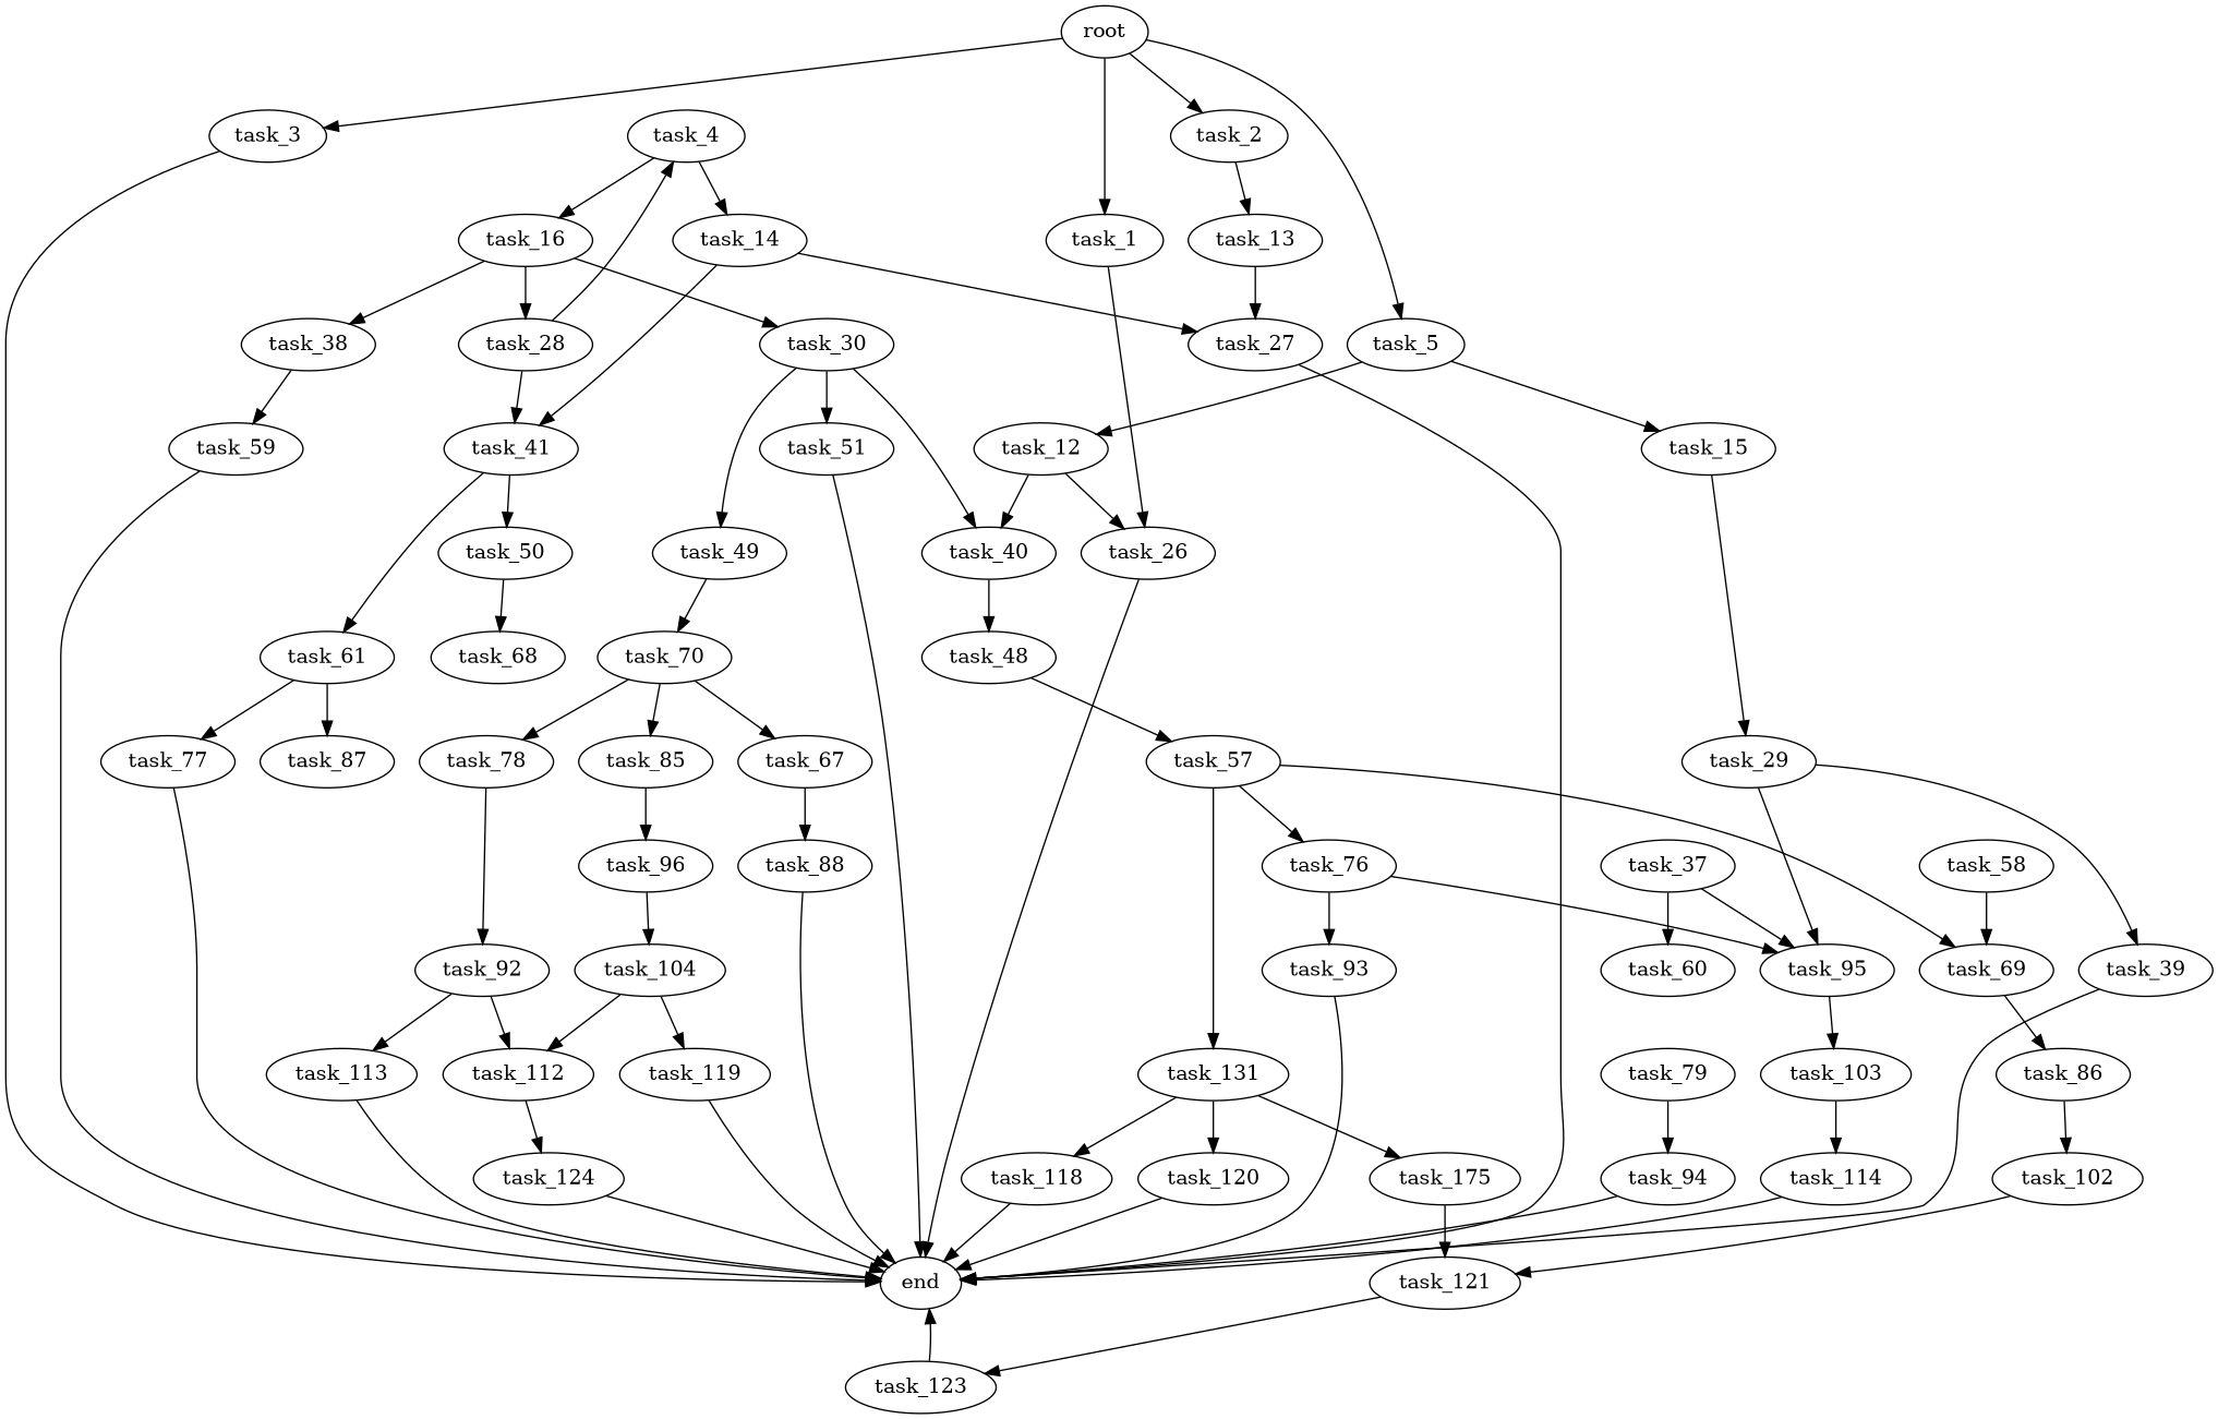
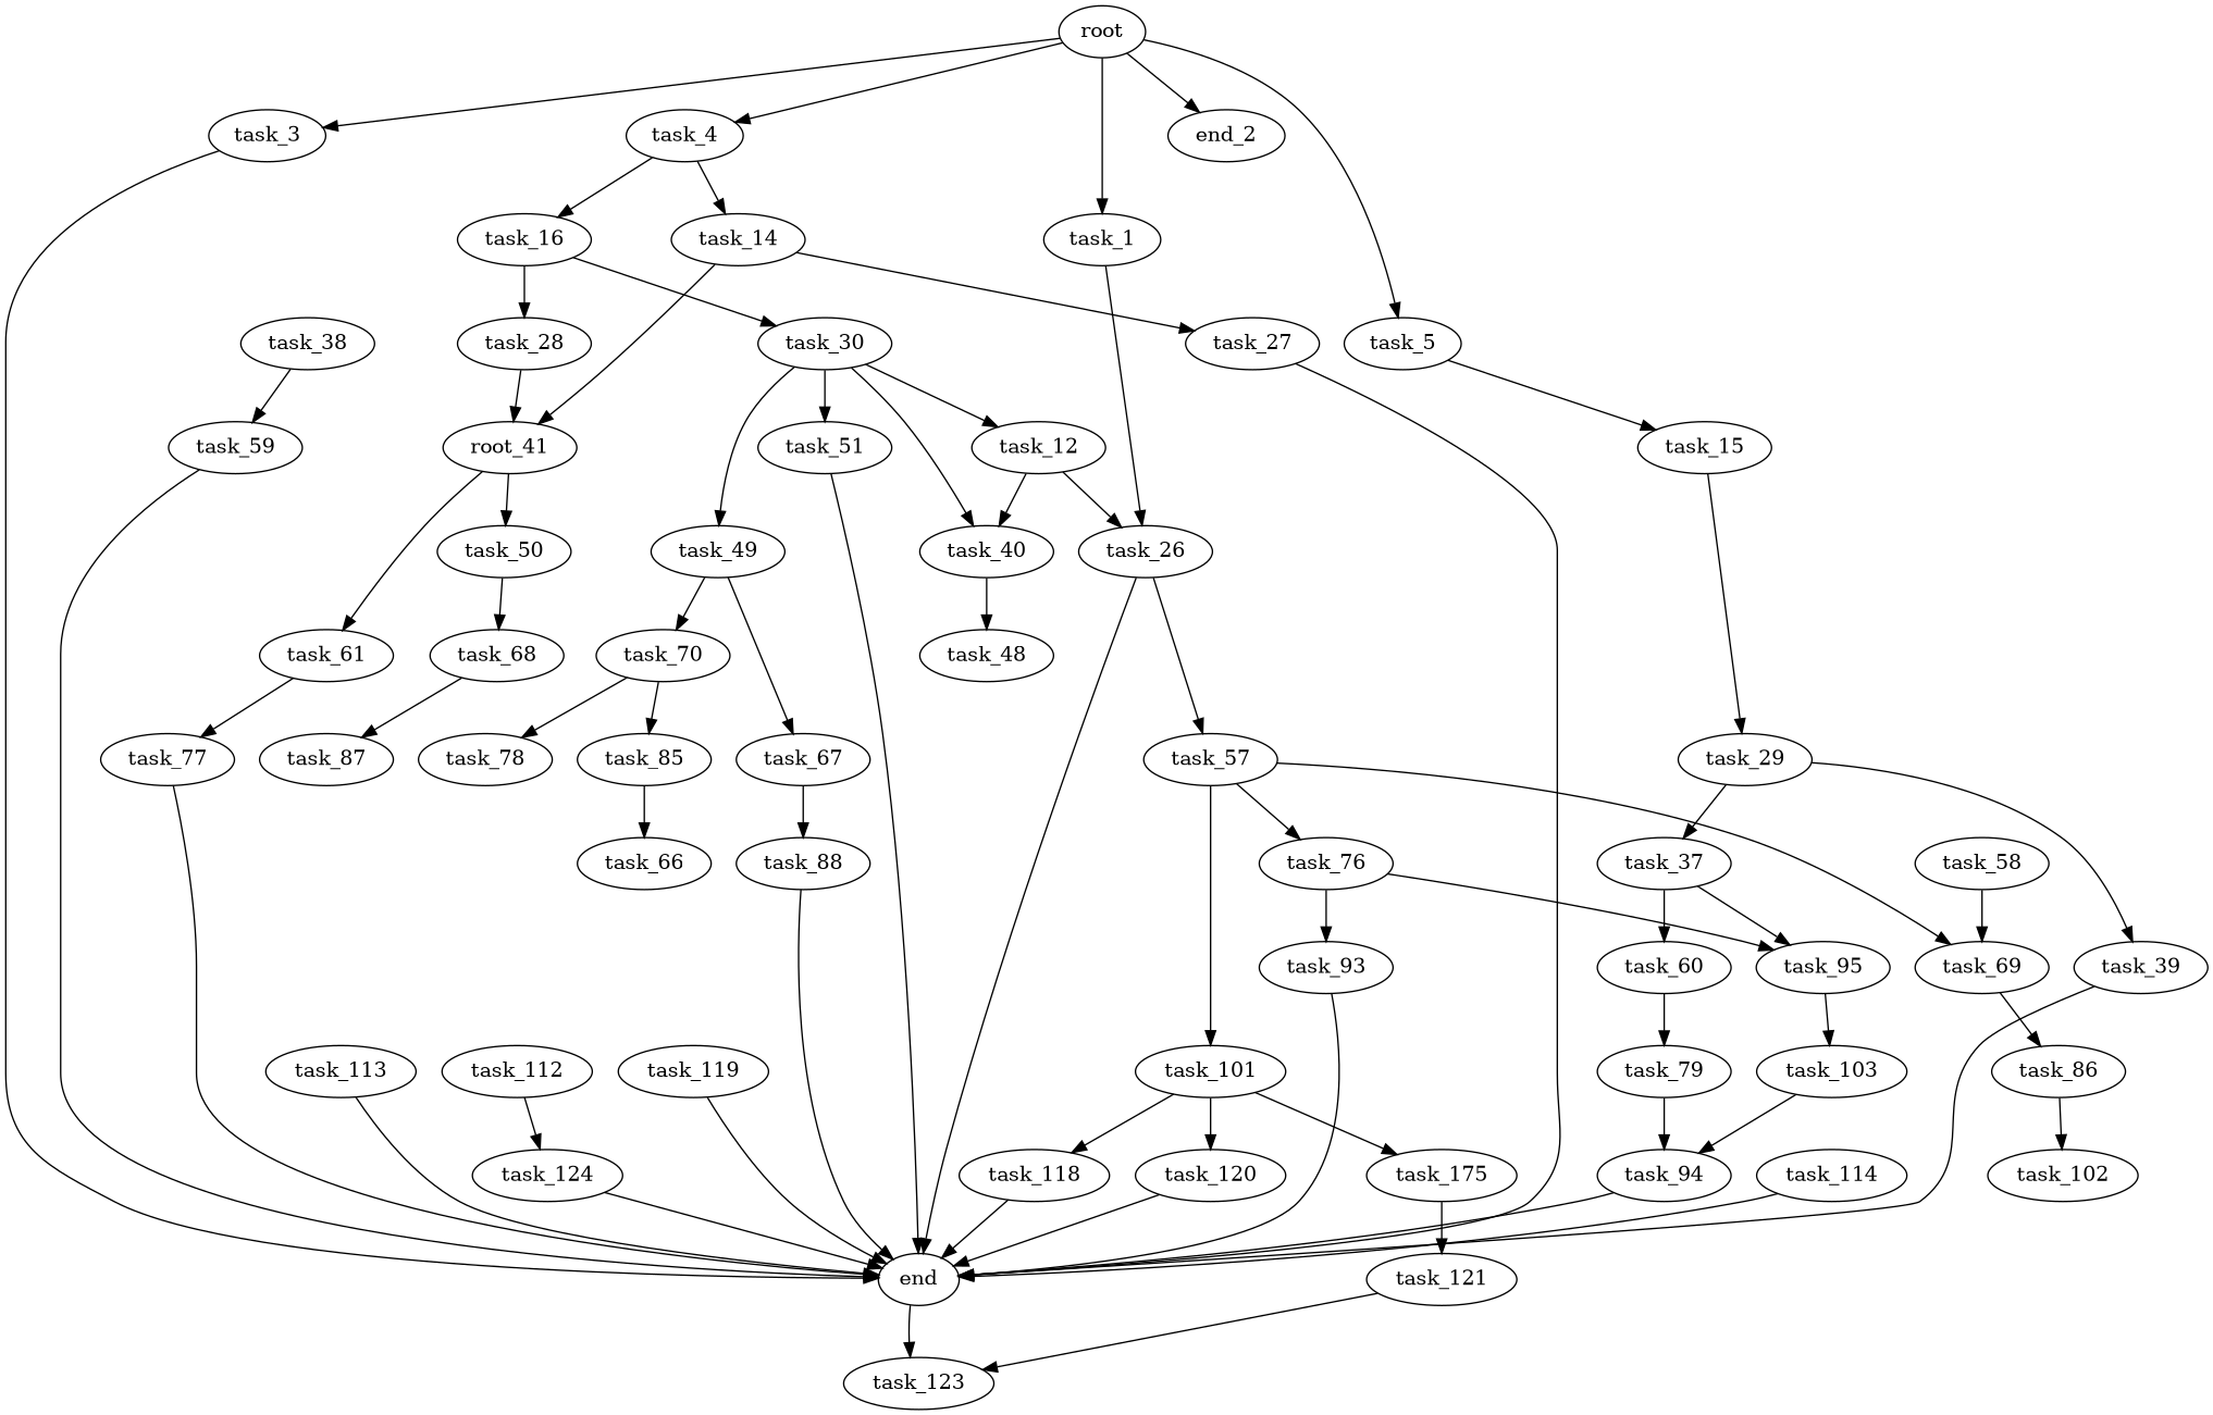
  digraph {
    root
    task_1
-   task_2
+   task_2 [label=end_2]
    task_3
    task_4
    task_5
    task_26
-   task_13
    end
    task_14
    task_16
    task_12
    task_15
    task_27
-   task_41
+   task_41 [label=root_41]
    task_28
    task_30
    task_38
    task_40
    task_29
    task_48
    task_61
    task_50
    task_37
    task_39
    task_49
    task_51
    task_59
    task_60
    task_95
    task_67
    task_70
    task_79
    task_77
    task_57
    task_68
    task_69
    task_76
-   task_101 [label=task_131]
+   task_101
    task_58
    task_88
    task_78
    task_85
    task_87
    task_86
    task_93
    task_94
    task_102
-   task_92
-   task_96
+   task_96 [label=task_66]
    task_103
    task_112
    task_113
-   task_104
    task_121
    n56 [label=task_175]
    task_118
    task_120
    task_124
    task_114
    task_119
    task_123
    root -> task_1
    root -> task_2
    root -> task_3
-   task_28 -> task_4
+   root -> task_4
    root -> task_5
    task_1 -> task_26
-   task_2 -> task_13
    task_3 -> end
    task_4 -> task_14
    task_4 -> task_16
-   task_5 -> task_12
+   task_30 -> task_12
    task_5 -> task_15
    task_26 -> end
-   task_13 -> task_27
    task_14 -> task_27
    task_14 -> task_41
    task_16 -> task_28
    task_16 -> task_30
-   task_16 -> task_38
    task_12 -> task_26
    task_12 -> task_40
    task_15 -> task_29
    task_27 -> end
    task_41 -> task_61
    task_41 -> task_50
    task_28 -> task_41
    task_30 -> task_40
    task_30 -> task_49
    task_30 -> task_51
    task_38 -> task_59
    task_40 -> task_48
-   task_29 -> task_95
+   task_29 -> task_37
    task_29 -> task_39
-   task_48 -> task_57
+   task_26 -> task_57
    task_61 -> task_77
    task_50 -> task_68
    task_37 -> task_60
    task_37 -> task_95
    task_39 -> end
-   task_70 -> task_67
+   task_49 -> task_67
    task_49 -> task_70
    task_51 -> end
    task_59 -> end
+   task_60 -> task_79
    task_95 -> task_103
    task_67 -> task_88
    task_70 -> task_78
    task_70 -> task_85
    task_79 -> task_94
    task_77 -> end
    task_57 -> task_69
    task_57 -> task_76
    task_57 -> task_101
-   task_61 -> task_87
+   task_68 -> task_87
    task_69 -> task_86
    task_76 -> task_95
    task_76 -> task_93
    task_101 -> n56
    task_101 -> task_118
    task_101 -> task_120
    task_58 -> task_69
    task_88 -> end
-   task_78 -> task_92
    task_85 -> task_96
    task_86 -> task_102
    task_93 -> end
    task_94 -> end
-   task_102 -> task_121
-   task_92 -> task_112
-   task_92 -> task_113
-   task_96 -> task_104
-   task_103 -> task_114
+   task_103 -> task_94
    task_112 -> task_124
    task_113 -> end
-   task_104 -> task_112
-   task_104 -> task_119
    task_121 -> task_123
    n56 -> task_121
    task_118 -> end
    task_120 -> end
    task_124 -> end
    task_114 -> end
    task_119 -> end
-   task_123 -> end
+   end -> task_123
  }
